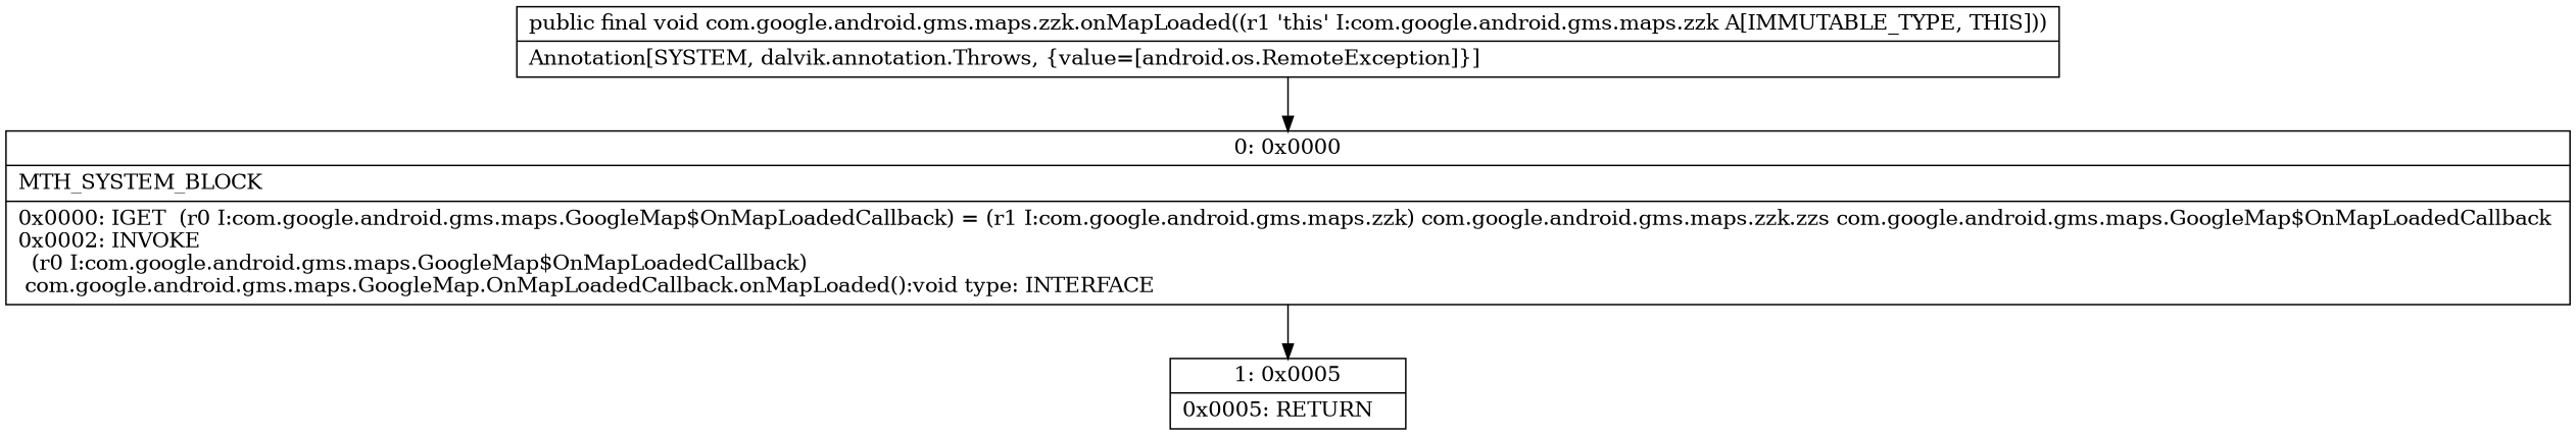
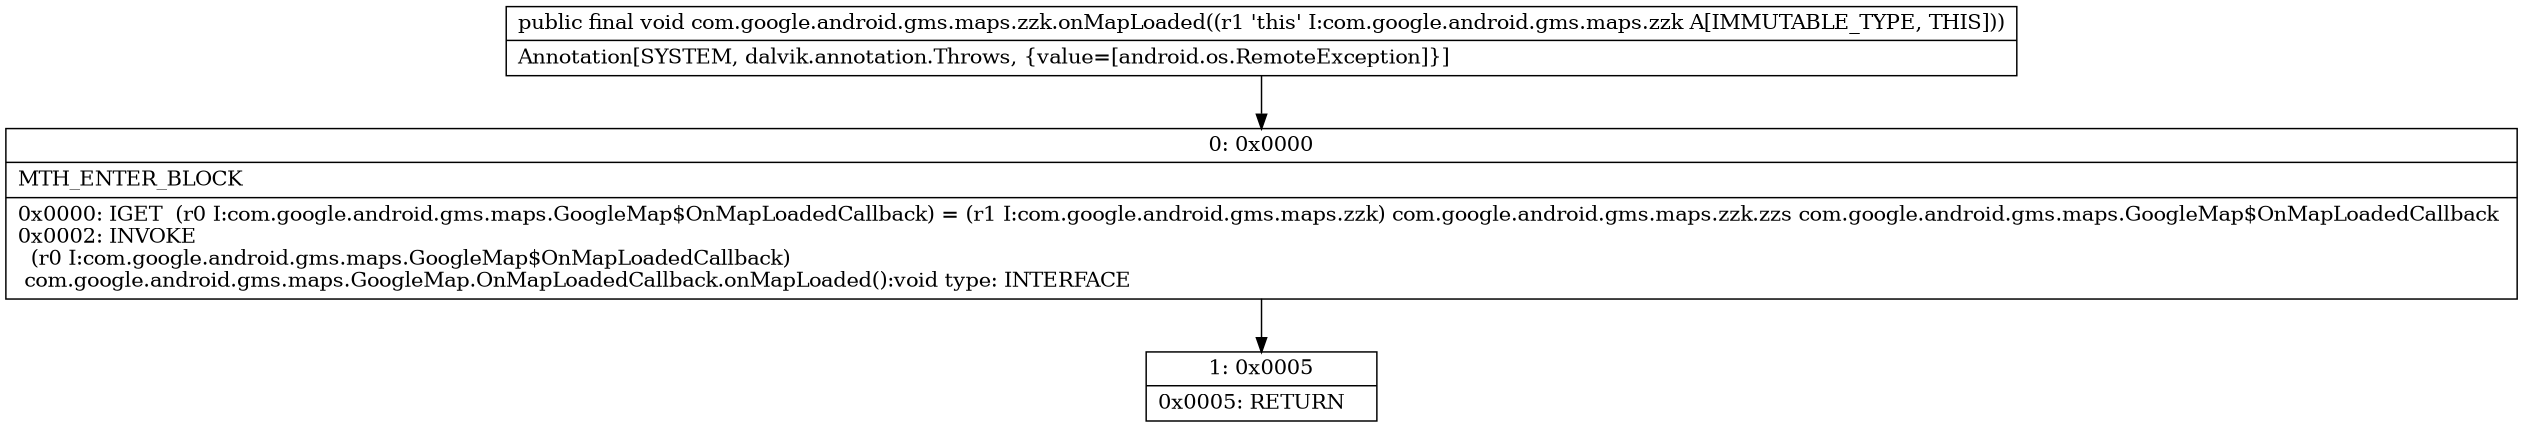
  digraph {
    node [shape=record]
-   n1 [label="{0\:\ 0x0000|MTH_SYSTEM_BLOCK\l|0x0000: IGET  (r0 I:com.google.android.gms.maps.GoogleMap$OnMapLoadedCallback) = (r1 I:com.google.android.gms.maps.zzk) com.google.android.gms.maps.zzk.zzs com.google.android.gms.maps.GoogleMap$OnMapLoadedCallback \l0x0002: INVOKE  \l  (r0 I:com.google.android.gms.maps.GoogleMap$OnMapLoadedCallback)\l com.google.android.gms.maps.GoogleMap.OnMapLoadedCallback.onMapLoaded():void type: INTERFACE \l}"]
+   n1 [label="{0\:\ 0x0000|MTH_ENTER_BLOCK\l|0x0000: IGET  (r0 I:com.google.android.gms.maps.GoogleMap$OnMapLoadedCallback) = (r1 I:com.google.android.gms.maps.zzk) com.google.android.gms.maps.zzk.zzs com.google.android.gms.maps.GoogleMap$OnMapLoadedCallback \l0x0002: INVOKE  \l  (r0 I:com.google.android.gms.maps.GoogleMap$OnMapLoadedCallback)\l com.google.android.gms.maps.GoogleMap.OnMapLoadedCallback.onMapLoaded():void type: INTERFACE \l}"]
    n2 [label="{1\:\ 0x0005|0x0005: RETURN   \l}"]
    n3 [label="{public final void com.google.android.gms.maps.zzk.onMapLoaded((r1 'this' I:com.google.android.gms.maps.zzk A[IMMUTABLE_TYPE, THIS]))  | Annotation[SYSTEM, dalvik.annotation.Throws, \{value=[android.os.RemoteException]\}]\l}"]
    n1 -> n2
    n3 -> n1
  }
